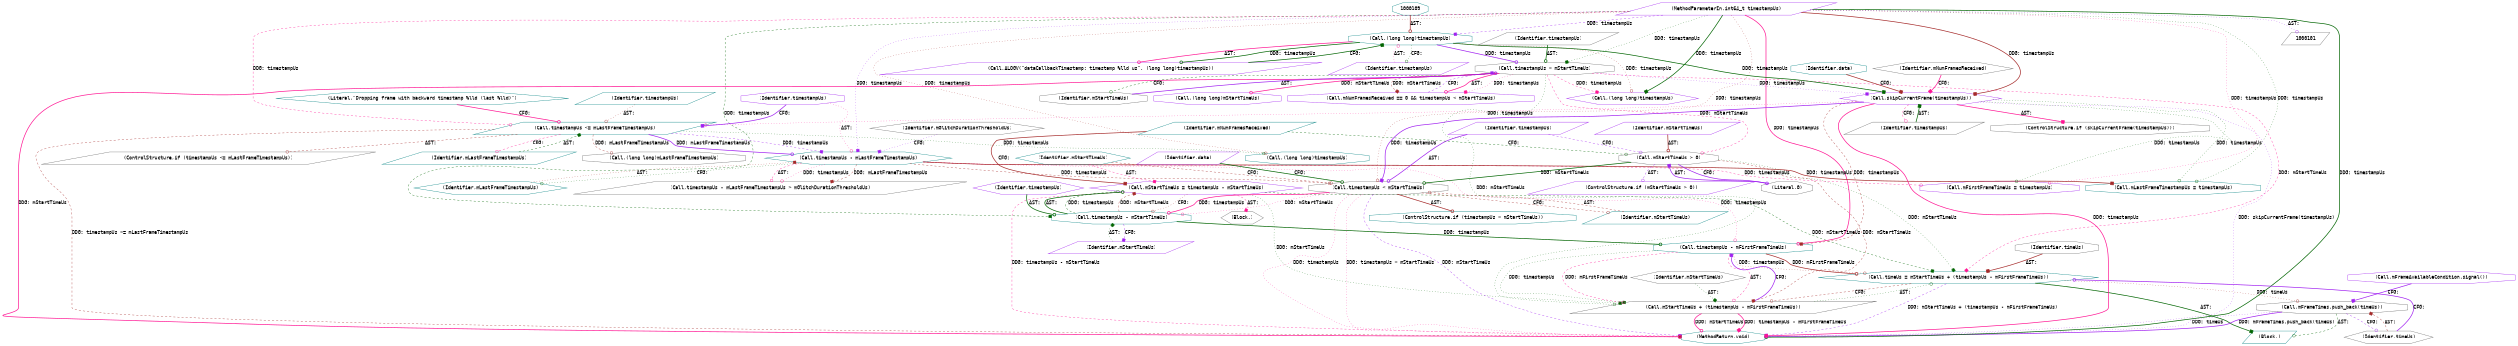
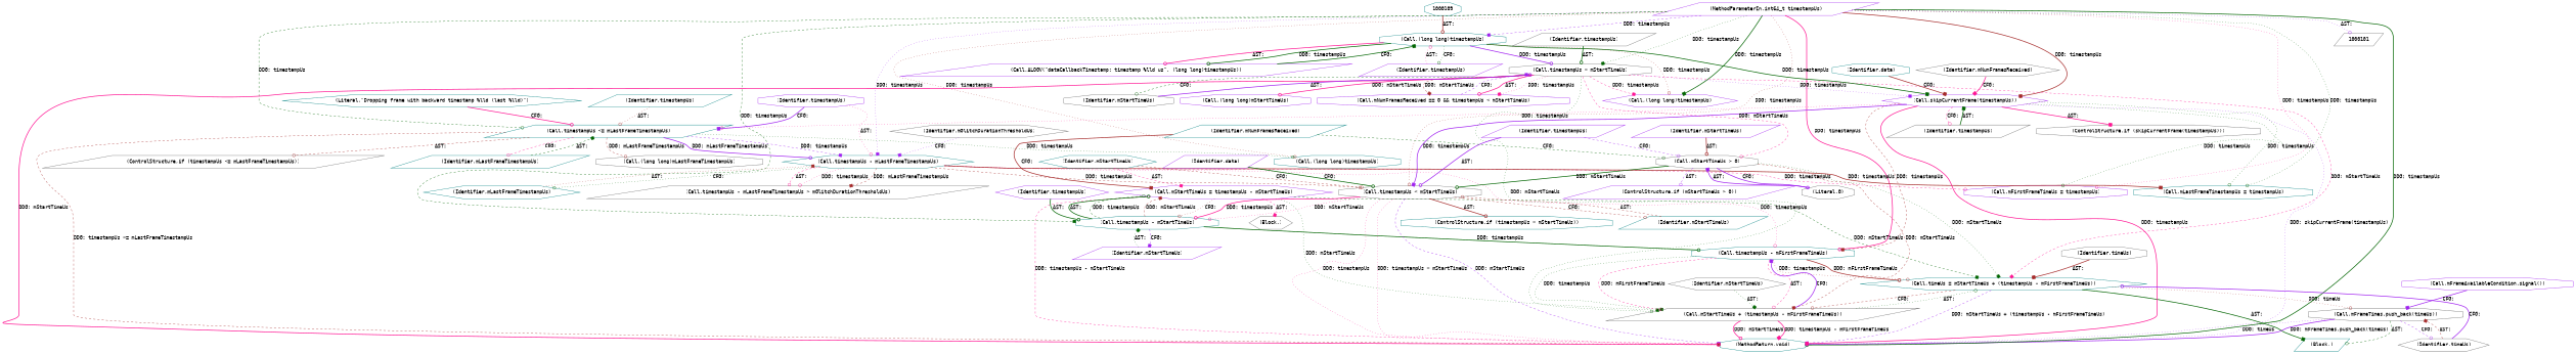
  digraph {
    fontname="DejaVu Sans Mono"
    node [color=teal fontname="DejaVu Sans Mono" shape=octagon]
    edge [arrowhead=odot color=darkgreen fontname="DejaVu Sans Mono" style=bold]
    n1 [color=purple label="(Call,mStartTimeUs = timestampUs - mStartTimeUs)" shape=hexagon]
    n2 [label="(Call,timestampUs - mStartTimeUs)"]
    n3 [label="(Call,timeUs = mStartTimeUs + (timestampUs - mFirstFrameTimeUs))" shape=hexagon]
    n4 [color=gray40 label="(Call,mStartTimeUs + (timestampUs - mFirstFrameTimeUs))" shape=parallelogram]
    n5 [color=gray40 label="(Block,)" shape=hexagon]
    n6 [label="(MethodReturn,void)"]
    n7 [label="(Call,timestampUs - mFirstFrameTimeUs)"]
    n8 [color=purple label="(Identifier,mStartTimeUs)" shape=parallelogram]
    n9 [color=gray40 label="(Call,mFrameTimes.push_back(timeUs))"]
    n10 [label="(Block,)" shape=parallelogram]
    n11 [color=gray40 label="(Call,timestampUs < mStartTimeUs)"]
    n12 [label="(ControlStructure,if (timestampUs < mStartTimeUs))"]
    n13 [label="(Identifier,mStartTimeUs)" shape=parallelogram]
    n14 [color=purple label="(MethodParameterIn,int64_t timestampUs)" shape=parallelogram]
    n15 [label="(Call,timestampUs - mLastFrameTimestampUs)" shape=hexagon]
    n16 [label="(Call,timestampUs <= mLastFrameTimestampUs)" shape=parallelogram]
    n17 [color=purple label="(Call,skipCurrentFrame(timestampUs))" shape=hexagon]
    n18 [color=gray40 label="(Call,timestampUs < mStartTimeUs)"]
    n19 [label="(Call,(long long)timestampUs)"]
    n20 [color=purple label="(Call,(long long)timestampUs)" shape=hexagon]
    n21 [color=purple label="(Call,mFirstFrameTimeUs = timestampUs)"]
    n22 [label="(Call,(long long)timestampUs)"]
    n23 [label="(Call,mLastFrameTimestampUs = timestampUs)"]
    1000101 [color=gray40 shape=parallelogram]
    n25 [label="(Identifier,mLastFrameTimestampUs)" shape=hexagon]
    n26 [color=gray40 label="(Call,timestampUs - mLastFrameTimestampUs > mGlitchDurationThresholdUs)" shape=parallelogram]
    n27 [color=gray40 label="(Call,(long long)mLastFrameTimestampUs)"]
    n28 [color=gray40 label="(ControlStructure,if (timestampUs <= mLastFrameTimestampUs))" shape=parallelogram]
    n29 [label="(Identifier,mLastFrameTimestampUs)" shape=parallelogram]
    n30 [color=gray40 label="(Identifier,timestampUs)" shape=parallelogram]
    n31 [color=gray40 label="(ControlStructure,if (skipCurrentFrame(timestampUs)))"]
    n32 [color=gray40 label="(Call,mStartTimeUs > 0)"]
    n33 [color=gray40 label="(Identifier,mStartTimeUs)"]
    n34 [color=purple label="(Call,(long long)mStartTimeUs)"]
    n35 [color=purple label="(Call,mNumFramesReceived == 0 && timestampUs < mStartTimeUs)"]
    n36 [color=purple label="(Identifier,timestampUs)" shape=parallelogram]
    n37 [color=purple label="(Call,ALOGV(\"dataCallbackTimestamp: timestamp %lld us\", (long long)timestampUs))" shape=parallelogram]
    n38 [color=gray40 label="(Literal,0)"]
    n39 [color=purple label="(ControlStructure,if (mStartTimeUs > 0))" shape=parallelogram]
    n40 [color=gray40 label="(Identifier,timeUs)" shape=hexagon]
    n41 [label="(Identifier,mStartTimeUs)" shape=hexagon]
    n42 [color=purple label="(Identifier,timestampUs)"]
    n43 [color=purple label="(Identifier,data)" shape=parallelogram]
    n44 [color=purple label="(Call,mFrameAvailableCondition.signal())"]
    n45 [label="(Identifier,data)"]
    n46 [color=purple label="(Identifier,timestampUs)" shape=parallelogram]
    n47 [color=gray40 label="(Identifier,mStartTimeUs)" shape=hexagon]
    n48 [label="(Literal,\"Dropping frame with backward timestamp %lld (last %lld)\")" shape=hexagon]
    n49 [color=gray40 label="(Identifier,timeUs)"]
    n50 [color=gray40 label="(Identifier,mGlitchDurationThresholdUs)" shape=hexagon]
    n51 [label="(Identifier,mNumFramesReceived)" shape=parallelogram]
    n52 [label="(Identifier,timestampUs)" shape=parallelogram]
    n53 [color=purple label="(Identifier,mStartTimeUs)" shape=parallelogram]
    n54 [color=purple label="(Identifier,timestampUs)" shape=hexagon]
    n55 [color=gray40 label="(Identifier,timestampUs)" shape=parallelogram]
    n56 [color=gray40 label="(Identifier,mNumFramesReceived)" shape=hexagon]
    1000109
    n1 -> n2 [color=brown label="CFG: " style=dotted]
    n1 -> n3 [arrowhead=box label="DDG: mStartTimeUs" style=dashed]
    n1 -> n4 [arrowhead=box label="DDG: mStartTimeUs" style=dotted]
    n1 -> n5 [arrowhead=box color=deeppink label="AST: " style=dashed]
    n1 -> n6 [color=deeppink label="DDG: timestampUs - mStartTimeUs" style=dashed]
    n2 -> n1 [label="AST: "]
    n2 -> n1 [label="DDG: timestampUs" style=dashed]
    n2 -> n1 [arrowhead=box color=brown label="DDG: mStartTimeUs" style=dashed]
    n2 -> n7 [label="DDG: timestampUs"]
    n2 -> n8 [arrowhead=box color=purple label="CFG: " style=dashed]
    n3 -> n4 [color=brown label="CFG: " style=dashed]
    n3 -> n6 [arrowhead=box color=purple label="DDG: mStartTimeUs + (timestampUs - mFirstFrameTimeUs)" style=dashed]
    n3 -> n9 [color=brown label="DDG: timeUs" style=dotted]
    n3 -> n10 [arrowhead=box label="AST: "]
    n4 -> n3 [label="AST: " style=dotted]
    n4 -> n6 [color=deeppink label="DDG: mStartTimeUs"]
    n4 -> n6 [arrowhead=box color=deeppink label="DDG: timestampUs - mFirstFrameTimeUs"]
    n4 -> n7 [arrowhead=box color=purple label="CFG: "]
    n7 -> n3 [color=brown label="DDG: timestampUs" style=dotted]
    n7 -> n3 [color=brown label="DDG: mFirstFrameTimeUs"]
    n7 -> n4 [color=deeppink label="AST: " style=dashed]
    n7 -> n4 [arrowhead=box label="DDG: timestampUs" style=dotted]
    n7 -> n4 [color=deeppink label="DDG: mFirstFrameTimeUs" style=dashed]
    n8 -> n2 [arrowhead=box label="AST: " style=dotted]
    n9 -> n6 [color=purple label="DDG: mFrameTimes.push_back(timeUs)"]
    n9 -> n6 [color=purple label="DDG: timeUs" style=dotted]
    n9 -> n10 [label="AST: " style=dashed]
    n9 -> n40 [color=purple label="CFG: " style=dashed]
    n11 -> n2 [color=deeppink label="DDG: timestampUs"]
    n11 -> n2 [color=deeppink label="DDG: mStartTimeUs" style=dotted]
    n11 -> n6 [color=deeppink label="DDG: timestampUs" style=dotted]
    n11 -> n6 [color=deeppink label="DDG: timestampUs < mStartTimeUs" style=dotted]
    n11 -> n6 [arrowhead=box color=purple label="DDG: mStartTimeUs" style=dashed]
    n11 -> n12 [color=brown label="AST: "]
    n11 -> n13 [color=brown label="CFG: " style=dashed]
    n13 -> n11 [color=brown label="AST: " style=dashed]
    n14 -> n2 [arrowhead=box label="DDG: timestampUs" style=dashed]
    n14 -> n6 [label="DDG: timestampUs"]
    n14 -> n7 [color=deeppink label="DDG: timestampUs"]
    n14 -> n11 [color=brown label="DDG: timestampUs" style=dotted]
    n14 -> n15 [arrowhead=box color=purple label="DDG: timestampUs" style=dotted]
-   n14 -> n16 [color=deeppink label="DDG: timestampUs" style=dashed]
+   n14 -> n16 [label="DDG: timestampUs" style=dashed]
    n14 -> n17 [arrowhead=box color=brown label="DDG: timestampUs"]
    n14 -> n18 [arrowhead=box label="DDG: timestampUs" style=dotted]
    n14 -> n19 [arrowhead=box color=purple label="DDG: timestampUs" style=dashed]
    n14 -> n20 [arrowhead=box label="DDG: timestampUs"]
    n14 -> n21 [color=deeppink label="DDG: timestampUs" style=dotted]
    n14 -> n22 [color=brown label="DDG: timestampUs" style=dotted]
    n14 -> n23 [label="DDG: timestampUs" style=dotted]
    n14 -> 1000101 [color=purple label="AST: " style=dotted]
    n15 -> n7 [color=deeppink label="DDG: timestampUs" style=dotted]
    n15 -> n11 [color=brown label="DDG: timestampUs" style=dashed]
    n15 -> n21 [color=deeppink label="DDG: timestampUs" style=dashed]
    n15 -> n23 [arrowhead=box color=brown label="DDG: timestampUs"]
    n15 -> n25 [label="CFG: " style=dotted]
    n15 -> n26 [color=deeppink label="AST: " style=dashed]
    n15 -> n26 [color=deeppink label="DDG: timestampUs" style=dotted]
    n15 -> n26 [arrowhead=box color=brown label="DDG: mLastFrameTimestampUs" style=dashed]
    n16 -> n6 [arrowhead=box color=brown label="DDG: timestampUs <= mLastFrameTimestampUs" style=dashed]
    n16 -> n15 [arrowhead=box color=purple label="DDG: timestampUs" style=dashed]
    n16 -> n15 [color=purple label="DDG: mLastFrameTimestampUs"]
    n16 -> n22 [label="DDG: timestampUs" style=dotted]
    n16 -> n27 [color=brown label="DDG: mLastFrameTimestampUs" style=dashed]
    n16 -> n28 [color=brown label="AST: " style=dashed]
    n16 -> n29 [color=deeppink label="CFG: " style=dashed]
    n17 -> n6 [color=purple label="DDG: skipCurrentFrame(timestampUs)" style=dotted]
    n17 -> n6 [arrowhead=box color=deeppink label="DDG: timestampUs"]
    n17 -> n7 [arrowhead=box color=brown label="DDG: timestampUs" style=dashed]
    n17 -> n11 [arrowhead=box color=purple label="DDG: timestampUs"]
    n17 -> n16 [color=deeppink label="DDG: timestampUs" style=dotted]
    n17 -> n21 [label="DDG: timestampUs" style=dotted]
    n17 -> n23 [label="DDG: timestampUs" style=dotted]
    n17 -> n30 [color=deeppink label="CFG: " style=dashed]
    n17 -> n31 [arrowhead=box color=deeppink label="AST: "]
    n18 -> n3 [arrowhead=box color=deeppink label="DDG: mStartTimeUs" style=dashed]
    n18 -> n4 [label="DDG: mStartTimeUs" style=dotted]
    n18 -> n6 [color=deeppink label="DDG: mStartTimeUs"]
    n18 -> n17 [arrowhead=box color=purple label="DDG: timestampUs" style=dotted]
    n18 -> n20 [arrowhead=box color=deeppink label="DDG: timestampUs" style=dashed]
    n18 -> n32 [color=deeppink label="DDG: mStartTimeUs" style=dashed]
    n18 -> n33 [label="CFG: " style=dashed]
    n18 -> n34 [color=deeppink label="DDG: mStartTimeUs"]
    n18 -> n35 [color=deeppink label="AST: "]
    n18 -> n35 [arrowhead=box color=deeppink label="DDG: timestampUs" style=dotted]
    n18 -> n35 [arrowhead=box color=brown label="DDG: mStartTimeUs" style=dashed]
    n19 -> n17 [arrowhead=box label="DDG: timestampUs"]
    n19 -> n18 [color=purple label="DDG: timestampUs"]
    n19 -> n20 [color=brown label="DDG: timestampUs" style=dotted]
    n19 -> n36 [label="CFG: " style=dotted]
    n19 -> n37 [color=deeppink label="AST: "]
    n19 -> n37 [label="DDG: timestampUs"]
    n25 -> n15 [arrowhead=box color=brown label="AST: " style=dotted]
    n29 -> n16 [arrowhead=box label="AST: " style=dashed]
    n30 -> n17 [arrowhead=box label="AST: "]
    n32 -> n3 [arrowhead=box label="DDG: mStartTimeUs" style=dotted]
    n32 -> n4 [arrowhead=box color=brown label="DDG: mStartTimeUs" style=dashed]
    n32 -> n11 [label="DDG: mStartTimeUs"]
    n32 -> n38 [color=purple label="CFG: "]
    n32 -> n39 [color=purple label="AST: " style=dashed]
    n33 -> n18 [color=purple label="AST: "]
    n35 -> n18 [arrowhead=box color=purple label="CFG: " style=dashed]
    n36 -> n19 [color=deeppink label="AST: " style=dotted]
    n37 -> n19 [arrowhead=box label="CFG: "]
    n38 -> n32 [arrowhead=box color=purple label="AST: "]
    n40 -> n3 [color=purple label="CFG: "]
    n40 -> n9 [arrowhead=box color=brown label="AST: " style=dashed]
    n41 -> n1 [arrowhead=box color=deeppink label="AST: " style=dashed]
    n41 -> n11 [color=brown label="CFG: " style=dashed]
    n42 -> n15 [color=deeppink label="AST: " style=dotted]
    n42 -> n16 [arrowhead=box color=purple label="CFG: "]
    n43 -> n11 [label="CFG: "]
    n44 -> n9 [arrowhead=box color=purple label="CFG: "]
    n45 -> n17 [arrowhead=box color=brown label="CFG: "]
    n46 -> n11 [color=purple label="AST: "]
    n46 -> n32 [color=purple label="CFG: " style=dashed]
    n47 -> n4 [arrowhead=box label="AST: " style=dotted]
    n48 -> n16 [color=deeppink label="CFG: "]
    n49 -> n3 [arrowhead=box color=brown label="AST: "]
    n50 -> n15 [arrowhead=box color=purple label="CFG: " style=dotted]
    n51 -> n1 [arrowhead=box color=brown label="CFG: "]
    n51 -> n32 [label="CFG: " style=dashed]
    n52 -> n16 [color=brown label="AST: " style=dotted]
    n53 -> n32 [color=brown label="AST: "]
    n54 -> n2 [label="AST: "]
    n55 -> n18 [label="AST: "]
    n56 -> n17 [arrowhead=box color=deeppink label="CFG: "]
    1000109 -> n19 [color=brown label="AST: "]
  }
